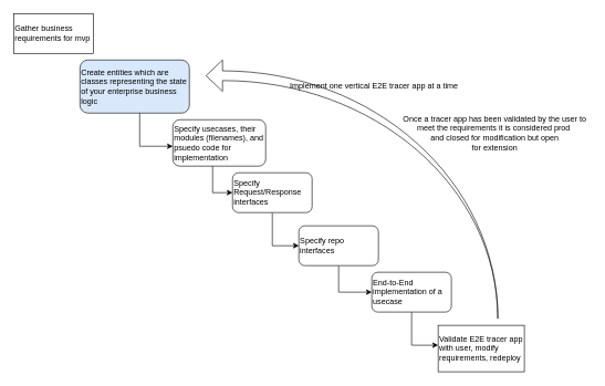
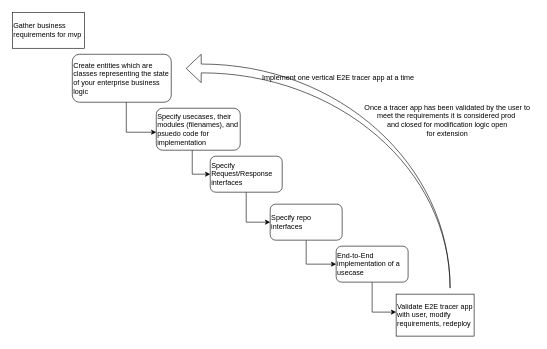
  <mxCell id="0" />
  <mxCell id="1" parent="0" />
  <mxCell id="2" value="Gather business requirements for mvp" style="whiteSpace=wrap;html=1;align=left;rounded=0;" parent="1" vertex="1"><mxGeometry x="20" y="20" width="120" height="60" as="geometry" /></mxCell>
- <mxCell id="3" value="Create entities which are classes representing the state of your enterprise business logic&amp;nbsp;" style="rounded=1;whiteSpace=wrap;html=1;align=left;fillColor=#dae8fc;" parent="1" vertex="1"><mxGeometry x="120" y="90" width="165" height="80" as="geometry" /></mxCell>
+ <mxCell id="3" value="Create entities which are classes representing the state of your enterprise business logic&amp;nbsp;" style="rounded=1;whiteSpace=wrap;html=1;align=left;" parent="1" vertex="1"><mxGeometry x="120" y="90" width="165" height="80" as="geometry" /></mxCell>
  <mxCell id="4" value="" style="edgeStyle=orthogonalEdgeStyle;rounded=0;orthogonalLoop=1;jettySize=auto;html=1;" parent="1" target="7" edge="1"><mxGeometry relative="1" as="geometry"><mxPoint x="320.029" y="220" as="sourcePoint" /><Array as="points"><mxPoint x="320" y="290" /></Array></mxGeometry></mxCell>
  <mxCell id="5" value="Specify usecases, their modules (filenames), and psuedo code for implementation" style="whiteSpace=wrap;html=1;rounded=1;align=left;" parent="1" vertex="1"><mxGeometry x="260" y="180" width="140" height="70" as="geometry" /></mxCell>
  <mxCell id="6" value="" style="edgeStyle=orthogonalEdgeStyle;rounded=0;orthogonalLoop=1;jettySize=auto;html=1;entryX=0;entryY=0.5;entryDx=0;entryDy=0;" parent="1" source="7" target="9" edge="1"><mxGeometry relative="1" as="geometry" /></mxCell>
  <mxCell id="7" value="Specify Request/Response interfaces" style="whiteSpace=wrap;html=1;rounded=1;align=left;" parent="1" vertex="1"><mxGeometry x="350" y="260" width="120" height="60" as="geometry" /></mxCell>
  <mxCell id="8" value="" style="edgeStyle=orthogonalEdgeStyle;rounded=0;orthogonalLoop=1;jettySize=auto;html=1;entryX=0;entryY=0.5;entryDx=0;entryDy=0;" parent="1" source="9" target="11" edge="1"><mxGeometry relative="1" as="geometry" /></mxCell>
  <mxCell id="9" value="Specify repo interfaces" style="whiteSpace=wrap;html=1;rounded=1;align=left;" parent="1" vertex="1"><mxGeometry x="450" y="340" width="120" height="60" as="geometry" /></mxCell>
  <mxCell id="10" value="" style="edgeStyle=orthogonalEdgeStyle;rounded=0;orthogonalLoop=1;jettySize=auto;html=1;" parent="1" source="11" target="12" edge="1"><mxGeometry relative="1" as="geometry"><Array as="points"><mxPoint x="620" y="520" /></Array></mxGeometry></mxCell>
  <mxCell id="11" value="End-to-End implementation of a usecase" style="whiteSpace=wrap;html=1;rounded=1;align=left;" parent="1" vertex="1"><mxGeometry x="560" y="410" width="120" height="60" as="geometry" /></mxCell>
  <mxCell id="12" value="Validate E2E tracer app with user, modify requirements, redeploy" style="whiteSpace=wrap;html=1;align=left;rounded=0;" parent="1" vertex="1"><mxGeometry x="660" y="490" width="130" height="70" as="geometry" /></mxCell>
  <mxCell id="13" value="" style="edgeStyle=orthogonalEdgeStyle;rounded=0;orthogonalLoop=1;jettySize=auto;html=1;entryX=0;entryY=0.5;entryDx=0;entryDy=0;" parent="1" edge="1"><mxGeometry relative="1" as="geometry"><mxPoint x="210" y="170" as="sourcePoint" /><mxPoint x="260" y="220" as="targetPoint" /><Array as="points"><mxPoint x="210.53" y="220" /></Array></mxGeometry></mxCell>
  <mxCell id="14" value="" style="html=1;shadow=0;dashed=0;align=center;verticalAlign=middle;shape=mxgraph.arrows2.jumpInArrow;dy=7.35;dx=24.94;arrowHead=47.28;container=1;rotation=0;flipH=1;" parent="1" vertex="1"><mxGeometry x="310" y="90" width="440" height="390" as="geometry"><mxRectangle x="510" y="70" width="50" height="40" as="alternateBounds" /></mxGeometry></mxCell>
  <mxCell id="15" value="Implement one vertical E2E tracer app at a time" style="text;html=1;align=left;verticalAlign=middle;resizable=0;points=[];autosize=1;" parent="1" vertex="1"><mxGeometry x="435" y="120" width="270" height="20" as="geometry" /></mxCell>
- <mxCell id="16" value="&lt;span style=&quot;text-align: left&quot;&gt;Once a tracer app has been validated by the user to&lt;/span&gt;&lt;br style=&quot;text-align: left&quot;&gt;&lt;span style=&quot;text-align: left&quot;&gt;meet the requirements it is considered prod&amp;nbsp;&lt;/span&gt;&lt;br style=&quot;text-align: left&quot;&gt;&lt;span style=&quot;text-align: left&quot;&gt;and closed for modification but open&lt;/span&gt;&lt;br style=&quot;text-align: left&quot;&gt;&lt;span style=&quot;text-align: left&quot;&gt;for extension&lt;/span&gt;" style="text;html=1;align=center;verticalAlign=middle;resizable=0;points=[];autosize=1;" parent="1" vertex="1"><mxGeometry x="600" y="170" width="290" height="60" as="geometry" /></mxCell>
+ <mxCell id="16" value="&lt;span style=&quot;text-align: left&quot;&gt;Once a tracer app has been validated by the user to&lt;/span&gt;&lt;br style=&quot;text-align: left&quot;&gt;&lt;span style=&quot;text-align: left&quot;&gt;meet the requirements it is considered prod&amp;nbsp;&lt;/span&gt;&lt;br style=&quot;text-align: left&quot;&gt;&lt;span style=&quot;text-align: left&quot;&gt;and closed for modification logic open&lt;/span&gt;&lt;br style=&quot;text-align: left&quot;&gt;&lt;span style=&quot;text-align: left&quot;&gt;for extension&lt;/span&gt;" style="text;html=1;align=center;verticalAlign=middle;resizable=0;points=[];autosize=1;" parent="1" vertex="1"><mxGeometry x="600" y="170" width="290" height="60" as="geometry" /></mxCell>
